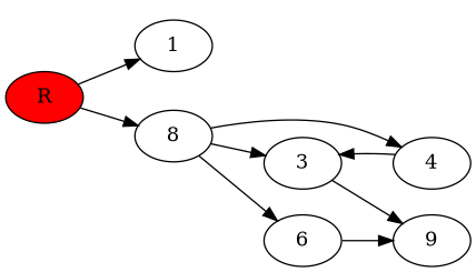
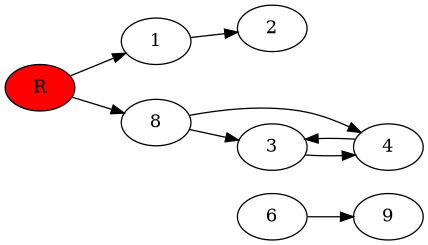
  digraph {
    fontname="DejaVu Serif"
    rankdir=LR
    node [fontname="DejaVu Serif"]
    edge [fontname="DejaVu Serif"]
    1
+   2
    3
    4
    n5 [label=9]
    6
    8
    R [fillcolor="#ff0000" style=filled]
-   3 -> n5
+   1 -> 2
+   3 -> 4
    4 -> 3
    6 -> n5
    8 -> 3
    8 -> 4
-   8 -> 6
    R -> 1
    R -> 8
  }
